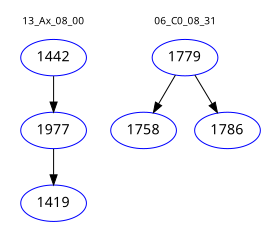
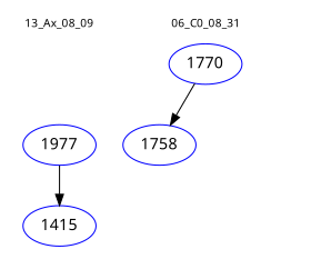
  digraph {
    fontname="Noto Sans"
    node [color=blue fontname="Noto Sans"]
    edge [color=black fontname="Noto Sans"]
-   n1 [label=1442]
-   n2 [label=1419]
+   n2 [label=1415]
    n3 [label=1977]
-   n4 [label=1779]
+   n4 [label=1770]
    n5 [label=1758]
-   n6 [label=1786]
    subgraph cluster_1 {
      color=white
      fontsize=10
-     label="13_Ax_08_00"
-     n1
+     label="13_Ax_08_09"
      n2
      n3
    }
    subgraph cluster_2 {
      color=white
      fontsize=10
      label="06_C0_08_31"
      n4
      n5
-     n6
    }
-   n1 -> n3
    n3 -> n2
    n4 -> n5
-   n4 -> n6
  }
